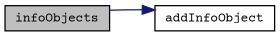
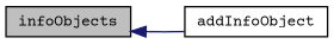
  digraph {
    rankdir=LR
    fontname="Courier Prime"
    node [color=black fontname="Courier Prime" fontsize=10 shape=record]
    n1 [fillcolor=grey75 fontcolor=black height=0.2 label=infoObjects style=filled width=0.4]
    n2 [height=0.2 label=addInfoObject width=0.4]
-   n2 -> n1 [color=midnightblue dir=back fontname="Courier Prime" fontsize=10 labelfontname=FreeSans labelfontsize=10 style=solid]
+   n1 -> n2 [color=midnightblue dir=back fontname="Courier Prime" fontsize=10 labelfontname=FreeSans labelfontsize=10 style=solid]
  }
